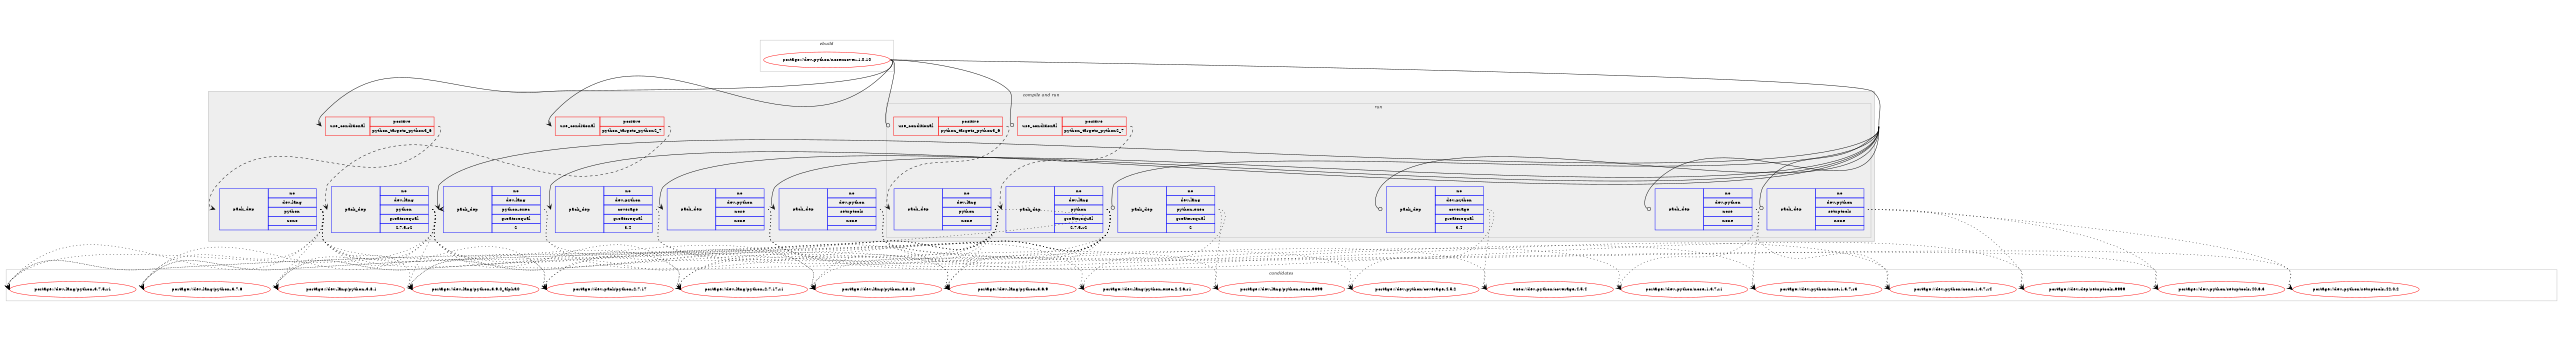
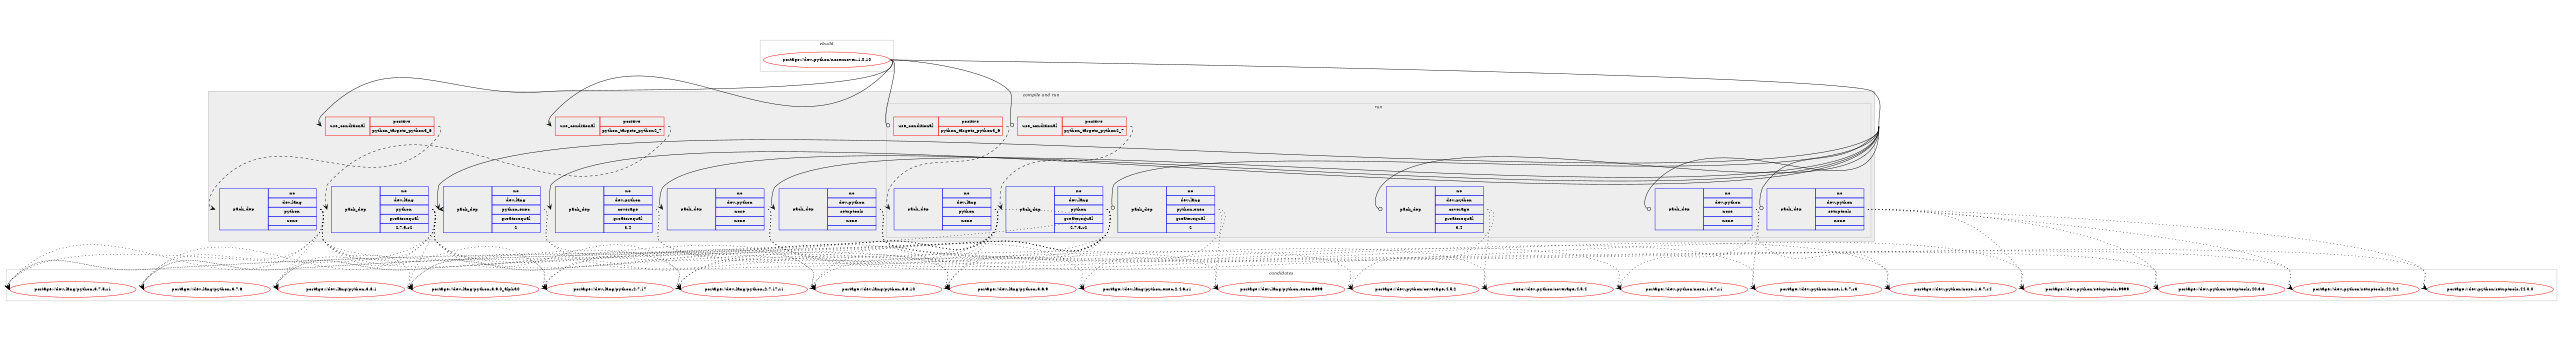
  digraph {
    compound=true
    concentrate=true
    fontname="DejaVu Serif"
    fontsize=10
    newrank=true
    rankdir=TB
    ranksep=1.5
    node [color=red fontname="DejaVu Serif" fontsize=10]
    edge [arrowhead=vee fontname="DejaVu Serif" headport=w style=dotted tailport=e weight=100]
    n1 [label="portage://dev-python/nosexcover-1.0.10" width=4]
    n2 [color=blue label=<<TABLE BORDER="0" CELLBORDER="1" CELLSPACING="0" CELLPADDING="4" WIDTH="220"><TR><TD ROWSPAN="6" CELLPADDING="30">pack_dep</TD></TR><TR><TD WIDTH="110">no</TD></TR><TR><TD>dev-lang</TD></TR><TR><TD>python</TD></TR><TR><TD>greaterequal</TD></TR><TR><TD>2.7.5-r2</TD></TR></TABLE>> shape=none]
    n3 [label=<<TABLE BORDER="0" CELLBORDER="1" CELLSPACING="0" CELLPADDING="4"><TR><TD ROWSPAN="3" CELLPADDING="10">use_conditional</TD></TR><TR><TD>positive</TD></TR><TR><TD>python_targets_python2_7</TD></TR></TABLE>> shape=none]
    n4 [color=blue label=<<TABLE BORDER="0" CELLBORDER="1" CELLSPACING="0" CELLPADDING="4" WIDTH="220"><TR><TD ROWSPAN="6" CELLPADDING="30">pack_dep</TD></TR><TR><TD WIDTH="110">no</TD></TR><TR><TD>dev-lang</TD></TR><TR><TD>python</TD></TR><TR><TD>none</TD></TR><TR><TD></TD></TR></TABLE>> shape=none]
    n5 [label=<<TABLE BORDER="0" CELLBORDER="1" CELLSPACING="0" CELLPADDING="4"><TR><TD ROWSPAN="3" CELLPADDING="10">use_conditional</TD></TR><TR><TD>positive</TD></TR><TR><TD>python_targets_python3_6</TD></TR></TABLE>> shape=none]
    n6 [color=blue label=<<TABLE BORDER="0" CELLBORDER="1" CELLSPACING="0" CELLPADDING="4" WIDTH="220"><TR><TD ROWSPAN="6" CELLPADDING="30">pack_dep</TD></TR><TR><TD WIDTH="110">no</TD></TR><TR><TD>dev-lang</TD></TR><TR><TD>python-exec</TD></TR><TR><TD>greaterequal</TD></TR><TR><TD>2</TD></TR></TABLE>> shape=none]
    n7 [color=blue label=<<TABLE BORDER="0" CELLBORDER="1" CELLSPACING="0" CELLPADDING="4" WIDTH="220"><TR><TD ROWSPAN="6" CELLPADDING="30">pack_dep</TD></TR><TR><TD WIDTH="110">no</TD></TR><TR><TD>dev-python</TD></TR><TR><TD>coverage</TD></TR><TR><TD>greaterequal</TD></TR><TR><TD>3.4</TD></TR></TABLE>> shape=none]
    n8 [color=blue label=<<TABLE BORDER="0" CELLBORDER="1" CELLSPACING="0" CELLPADDING="4" WIDTH="220"><TR><TD ROWSPAN="6" CELLPADDING="30">pack_dep</TD></TR><TR><TD WIDTH="110">no</TD></TR><TR><TD>dev-python</TD></TR><TR><TD>nose</TD></TR><TR><TD>none</TD></TR><TR><TD></TD></TR></TABLE>> shape=none]
    n9 [color=blue label=<<TABLE BORDER="0" CELLBORDER="1" CELLSPACING="0" CELLPADDING="4" WIDTH="220"><TR><TD ROWSPAN="6" CELLPADDING="30">pack_dep</TD></TR><TR><TD WIDTH="110">no</TD></TR><TR><TD>dev-python</TD></TR><TR><TD>setuptools</TD></TR><TR><TD>none</TD></TR><TR><TD></TD></TR></TABLE>> shape=none]
    n10 [color=blue label=<<TABLE BORDER="0" CELLBORDER="1" CELLSPACING="0" CELLPADDING="4" WIDTH="220"><TR><TD ROWSPAN="6" CELLPADDING="30">pack_dep</TD></TR><TR><TD WIDTH="110">no</TD></TR><TR><TD>dev-lang</TD></TR><TR><TD>python</TD></TR><TR><TD>greaterequal</TD></TR><TR><TD>2.7.5-r2</TD></TR></TABLE>> shape=none]
    n11 [label=<<TABLE BORDER="0" CELLBORDER="1" CELLSPACING="0" CELLPADDING="4"><TR><TD ROWSPAN="3" CELLPADDING="10">use_conditional</TD></TR><TR><TD>positive</TD></TR><TR><TD>python_targets_python2_7</TD></TR></TABLE>> shape=none]
    n12 [color=blue label=<<TABLE BORDER="0" CELLBORDER="1" CELLSPACING="0" CELLPADDING="4" WIDTH="220"><TR><TD ROWSPAN="6" CELLPADDING="30">pack_dep</TD></TR><TR><TD WIDTH="110">no</TD></TR><TR><TD>dev-lang</TD></TR><TR><TD>python</TD></TR><TR><TD>none</TD></TR><TR><TD></TD></TR></TABLE>> shape=none]
    n13 [label=<<TABLE BORDER="0" CELLBORDER="1" CELLSPACING="0" CELLPADDING="4"><TR><TD ROWSPAN="3" CELLPADDING="10">use_conditional</TD></TR><TR><TD>positive</TD></TR><TR><TD>python_targets_python3_6</TD></TR></TABLE>> shape=none]
    n14 [color=blue label=<<TABLE BORDER="0" CELLBORDER="1" CELLSPACING="0" CELLPADDING="4" WIDTH="220"><TR><TD ROWSPAN="6" CELLPADDING="30">pack_dep</TD></TR><TR><TD WIDTH="110">no</TD></TR><TR><TD>dev-lang</TD></TR><TR><TD>python-exec</TD></TR><TR><TD>greaterequal</TD></TR><TR><TD>2</TD></TR></TABLE>> shape=none]
    n15 [color=blue label=<<TABLE BORDER="0" CELLBORDER="1" CELLSPACING="0" CELLPADDING="4" WIDTH="220"><TR><TD ROWSPAN="6" CELLPADDING="30">pack_dep</TD></TR><TR><TD WIDTH="110">no</TD></TR><TR><TD>dev-python</TD></TR><TR><TD>coverage</TD></TR><TR><TD>greaterequal</TD></TR><TR><TD>3.4</TD></TR></TABLE>> shape=none]
    n16 [color=blue label=<<TABLE BORDER="0" CELLBORDER="1" CELLSPACING="0" CELLPADDING="4" WIDTH="220"><TR><TD ROWSPAN="6" CELLPADDING="30">pack_dep</TD></TR><TR><TD WIDTH="110">no</TD></TR><TR><TD>dev-python</TD></TR><TR><TD>nose</TD></TR><TR><TD>none</TD></TR><TR><TD></TD></TR></TABLE>> shape=none]
    n17 [color=blue label=<<TABLE BORDER="0" CELLBORDER="1" CELLSPACING="0" CELLPADDING="4" WIDTH="220"><TR><TD ROWSPAN="6" CELLPADDING="30">pack_dep</TD></TR><TR><TD WIDTH="110">no</TD></TR><TR><TD>dev-python</TD></TR><TR><TD>setuptools</TD></TR><TR><TD>none</TD></TR><TR><TD></TD></TR></TABLE>> shape=none]
    n18 [label="portage://dev-lang/python-3.9.0_alpha0" width=4]
    n19 [label="portage://dev-lang/python-3.8.1" width=4]
    n20 [label="portage://dev-lang/python-3.7.6" width=4]
    n21 [label="portage://dev-lang/python-3.7.5-r1" width=4]
    n22 [label="portage://dev-lang/python-3.6.9" width=4]
    n23 [label="portage://dev-lang/python-3.6.10" width=4]
    n24 [label="portage://dev-lang/python-2.7.17-r1" width=4]
-   n25 [label="portage://dev-pack/python-2.7.17" width=4]
+   n25 [label="portage://dev-lang/python-2.7.17" width=4]
    n26 [label="portage://dev-lang/python-exec-9999" width=4]
    n27 [label="portage://dev-lang/python-exec-2.4.6-r1" width=4]
    n28 [label="exec://dev-python/coverage-4.5.4" width=4]
    n29 [label="portage://dev-python/coverage-4.5.2" width=4]
-   n30 [label="portage://dev-python/none-1.3.7-r4" width=4]
+   n30 [label="portage://dev-python/nose-1.3.7-r4" width=4]
    n31 [label="portage://dev-python/nose-1.3.7-r3" width=4]
    n32 [label="portage://dev-python/nose-1.3.7-r1" width=4]
-   n33 [label="portage://dev-dep/setuptools-9999" width=4]
+   n33 [label="portage://dev-python/setuptools-9999" width=4]
+   n34 [label="portage://dev-python/setuptools-44.0.0" width=4]
    n35 [label="portage://dev-python/setuptools-42.0.2" width=4]
    n36 [label="portage://dev-python/setuptools-40.6.3" width=4]
    subgraph cluster_1 {
      color=gray
      label=<<i>ebuild</i>>
      rank=same
      n1
    }
    subgraph cluster_2 {
      color=gray
      label=<<i>dependencies</i>>
      subgraph cluster_3 {
        color=gray
        fillcolor="#eeeeee"
        label=<<i>compile</i>>
        style=filled
        subgraph sub_4 {
          color=gray
          fillcolor="#eeeeee"
          label=<<i>compile</i>>
          style=filled
          n3
          subgraph sub_5 {
            color=gray
            fillcolor="#eeeeee"
            label=<<i>compile</i>>
            style=filled
            n2
          }
        }
        subgraph sub_6 {
          color=gray
          fillcolor="#eeeeee"
          label=<<i>compile</i>>
          style=filled
          n5
          subgraph sub_7 {
            color=gray
            fillcolor="#eeeeee"
            label=<<i>compile</i>>
            style=filled
            n4
          }
        }
        subgraph sub_8 {
          color=gray
          fillcolor="#eeeeee"
          label=<<i>compile</i>>
          style=filled
          n6
        }
        subgraph sub_9 {
          color=gray
          fillcolor="#eeeeee"
          label=<<i>compile</i>>
          style=filled
          n7
        }
        subgraph sub_10 {
          color=gray
          fillcolor="#eeeeee"
          label=<<i>compile</i>>
          style=filled
          n8
        }
        subgraph sub_11 {
          color=gray
          fillcolor="#eeeeee"
          label=<<i>compile</i>>
          style=filled
          n9
        }
      }
      subgraph cluster_12 {
        color=gray
        fillcolor="#eeeeee"
        label=<<i>compile and run</i>>
        style=filled
      }
      subgraph cluster_13 {
        color=gray
        fillcolor="#eeeeee"
        label=<<i>run</i>>
        style=filled
        subgraph sub_14 {
          color=gray
          fillcolor="#eeeeee"
          label=<<i>run</i>>
          style=filled
          n11
          subgraph sub_15 {
            color=gray
            fillcolor="#eeeeee"
            label=<<i>run</i>>
            style=filled
            n10
          }
        }
        subgraph sub_16 {
          color=gray
          fillcolor="#eeeeee"
          label=<<i>run</i>>
          style=filled
          n13
          subgraph sub_17 {
            color=gray
            fillcolor="#eeeeee"
            label=<<i>run</i>>
            style=filled
            n12
          }
        }
        subgraph sub_18 {
          color=gray
          fillcolor="#eeeeee"
          label=<<i>run</i>>
          style=filled
          n14
        }
        subgraph sub_19 {
          color=gray
          fillcolor="#eeeeee"
          label=<<i>run</i>>
          style=filled
          n15
        }
        subgraph sub_20 {
          color=gray
          fillcolor="#eeeeee"
          label=<<i>run</i>>
          style=filled
          n16
        }
        subgraph sub_21 {
          color=gray
          fillcolor="#eeeeee"
          label=<<i>run</i>>
          style=filled
          n17
        }
      }
    }
    subgraph cluster_22 {
      color=gray
      label=<<i>candidates</i>>
      rank=same
      subgraph sub_23 {
        color=black
        label=<<i>candidates</i>>
        nodesep=1
        rank=same
        n18
        n19
        n20
        n21
        n22
        n23
        n24
        n25
      }
      subgraph sub_24 {
        color=black
        label=<<i>candidates</i>>
        nodesep=1
        rank=same
        n18
        n19
        n20
        n21
        n22
        n23
        n24
        n25
      }
      subgraph sub_25 {
        color=black
        label=<<i>candidates</i>>
        nodesep=1
        rank=same
        n26
        n27
      }
      subgraph sub_26 {
        color=black
        label=<<i>candidates</i>>
        nodesep=1
        rank=same
        n28
        n29
      }
      subgraph sub_27 {
        color=black
        label=<<i>candidates</i>>
        nodesep=1
        rank=same
        n30
        n31
        n32
      }
      subgraph sub_28 {
        color=black
        label=<<i>candidates</i>>
        nodesep=1
        rank=same
        n33
+       n34
        n35
        n36
      }
      subgraph sub_29 {
        color=black
        label=<<i>candidates</i>>
        nodesep=1
        rank=same
        n18
        n19
        n20
        n21
        n22
        n23
        n24
        n25
      }
      subgraph sub_30 {
        color=black
        label=<<i>candidates</i>>
        nodesep=1
        rank=same
        n18
        n19
        n20
        n21
        n22
        n23
        n24
        n25
      }
      subgraph sub_31 {
        color=black
        label=<<i>candidates</i>>
        nodesep=1
        rank=same
        n26
        n27
      }
      subgraph sub_32 {
        color=black
        label=<<i>candidates</i>>
        nodesep=1
        rank=same
        n28
        n29
      }
      subgraph sub_33 {
        color=black
        label=<<i>candidates</i>>
        nodesep=1
        rank=same
        n30
        n31
        n32
      }
      subgraph sub_34 {
        color=black
        label=<<i>candidates</i>>
        nodesep=1
        rank=same
        n33
+       n34
        n35
        n36
      }
    }
    n1 -> n3 [style=solid weight=20]
    n1 -> n5 [style=solid weight=20]
    n1 -> n6 [style=solid weight=20]
    n1 -> n7 [style=solid weight=20]
    n1 -> n8 [style=solid weight=20]
    n1 -> n9 [style=solid weight=20]
    n1 -> n11 [arrowhead=odot style=solid weight=20]
    n1 -> n13 [arrowhead=odot style=solid weight=20]
    n1 -> n14 [arrowhead=odot style=solid weight=20]
    n1 -> n15 [arrowhead=odot style=solid weight=20]
    n1 -> n16 [arrowhead=odot style=solid weight=20]
    n1 -> n17 [arrowhead=odot style=solid weight=20]
    n2 -> n18
    n2 -> n19
    n2 -> n20
    n2 -> n21
    n2 -> n22
    n2 -> n23
    n2 -> n24
    n2 -> n25
    n3 -> n2 [style=dashed weight=20]
    n4 -> n18
    n4 -> n19
    n4 -> n20
    n4 -> n21
    n4 -> n22
    n4 -> n23
    n4 -> n24
    n4 -> n25
    n5 -> n4 [style=dashed weight=20]
    n6 -> n26
    n6 -> n27
    n7 -> n28
    n7 -> n29
    n8 -> n30
    n8 -> n31
    n8 -> n32
    n9 -> n33
+   n9 -> n34
    n9 -> n35
    n9 -> n36
    n10 -> n18
    n10 -> n19
    n10 -> n20
    n10 -> n21
    n10 -> n22
    n10 -> n23
    n10 -> n24
    n10 -> n25
    n11 -> n10 [style=dashed weight=20]
    n12 -> n18
    n12 -> n19
    n12 -> n20
    n12 -> n21
    n12 -> n22
    n12 -> n23
    n12 -> n24
    n12 -> n25
    n13 -> n12 [style=dashed weight=20]
    n14 -> n26
    n14 -> n27
    n15 -> n28
    n15 -> n29
    n16 -> n30
    n16 -> n31
    n16 -> n32
    n17 -> n33
+   n17 -> n34
    n17 -> n35
    n17 -> n36
  }
